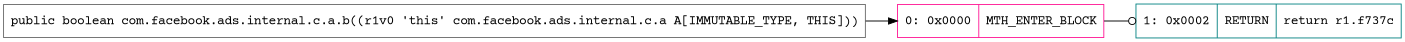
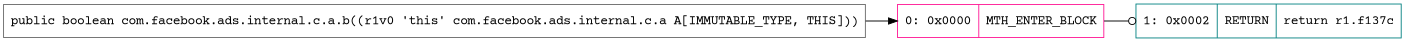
  digraph {
    rankdir=LR
    fontname="Courier Prime"
    node [shape=record fontname="Courier Prime"]
    edge [fontname="Courier Prime"]
    n1 [label="{0\:\ 0x0000|MTH_ENTER_BLOCK\l}" color=deeppink]
-   n2 [label="{1\:\ 0x0002|RETURN\l|return r1.f737c\l}" color=teal]
+   n2 [label="{1\:\ 0x0002|RETURN\l|return r1.f137c\l}" color=teal]
    n3 [label="{public boolean com.facebook.ads.internal.c.a.b((r1v0 'this' com.facebook.ads.internal.c.a A[IMMUTABLE_TYPE, THIS])) }" color=gray40]
    n1 -> n2 [arrowhead=odot]
    n3 -> n1 [arrowhead=normal]
  }
